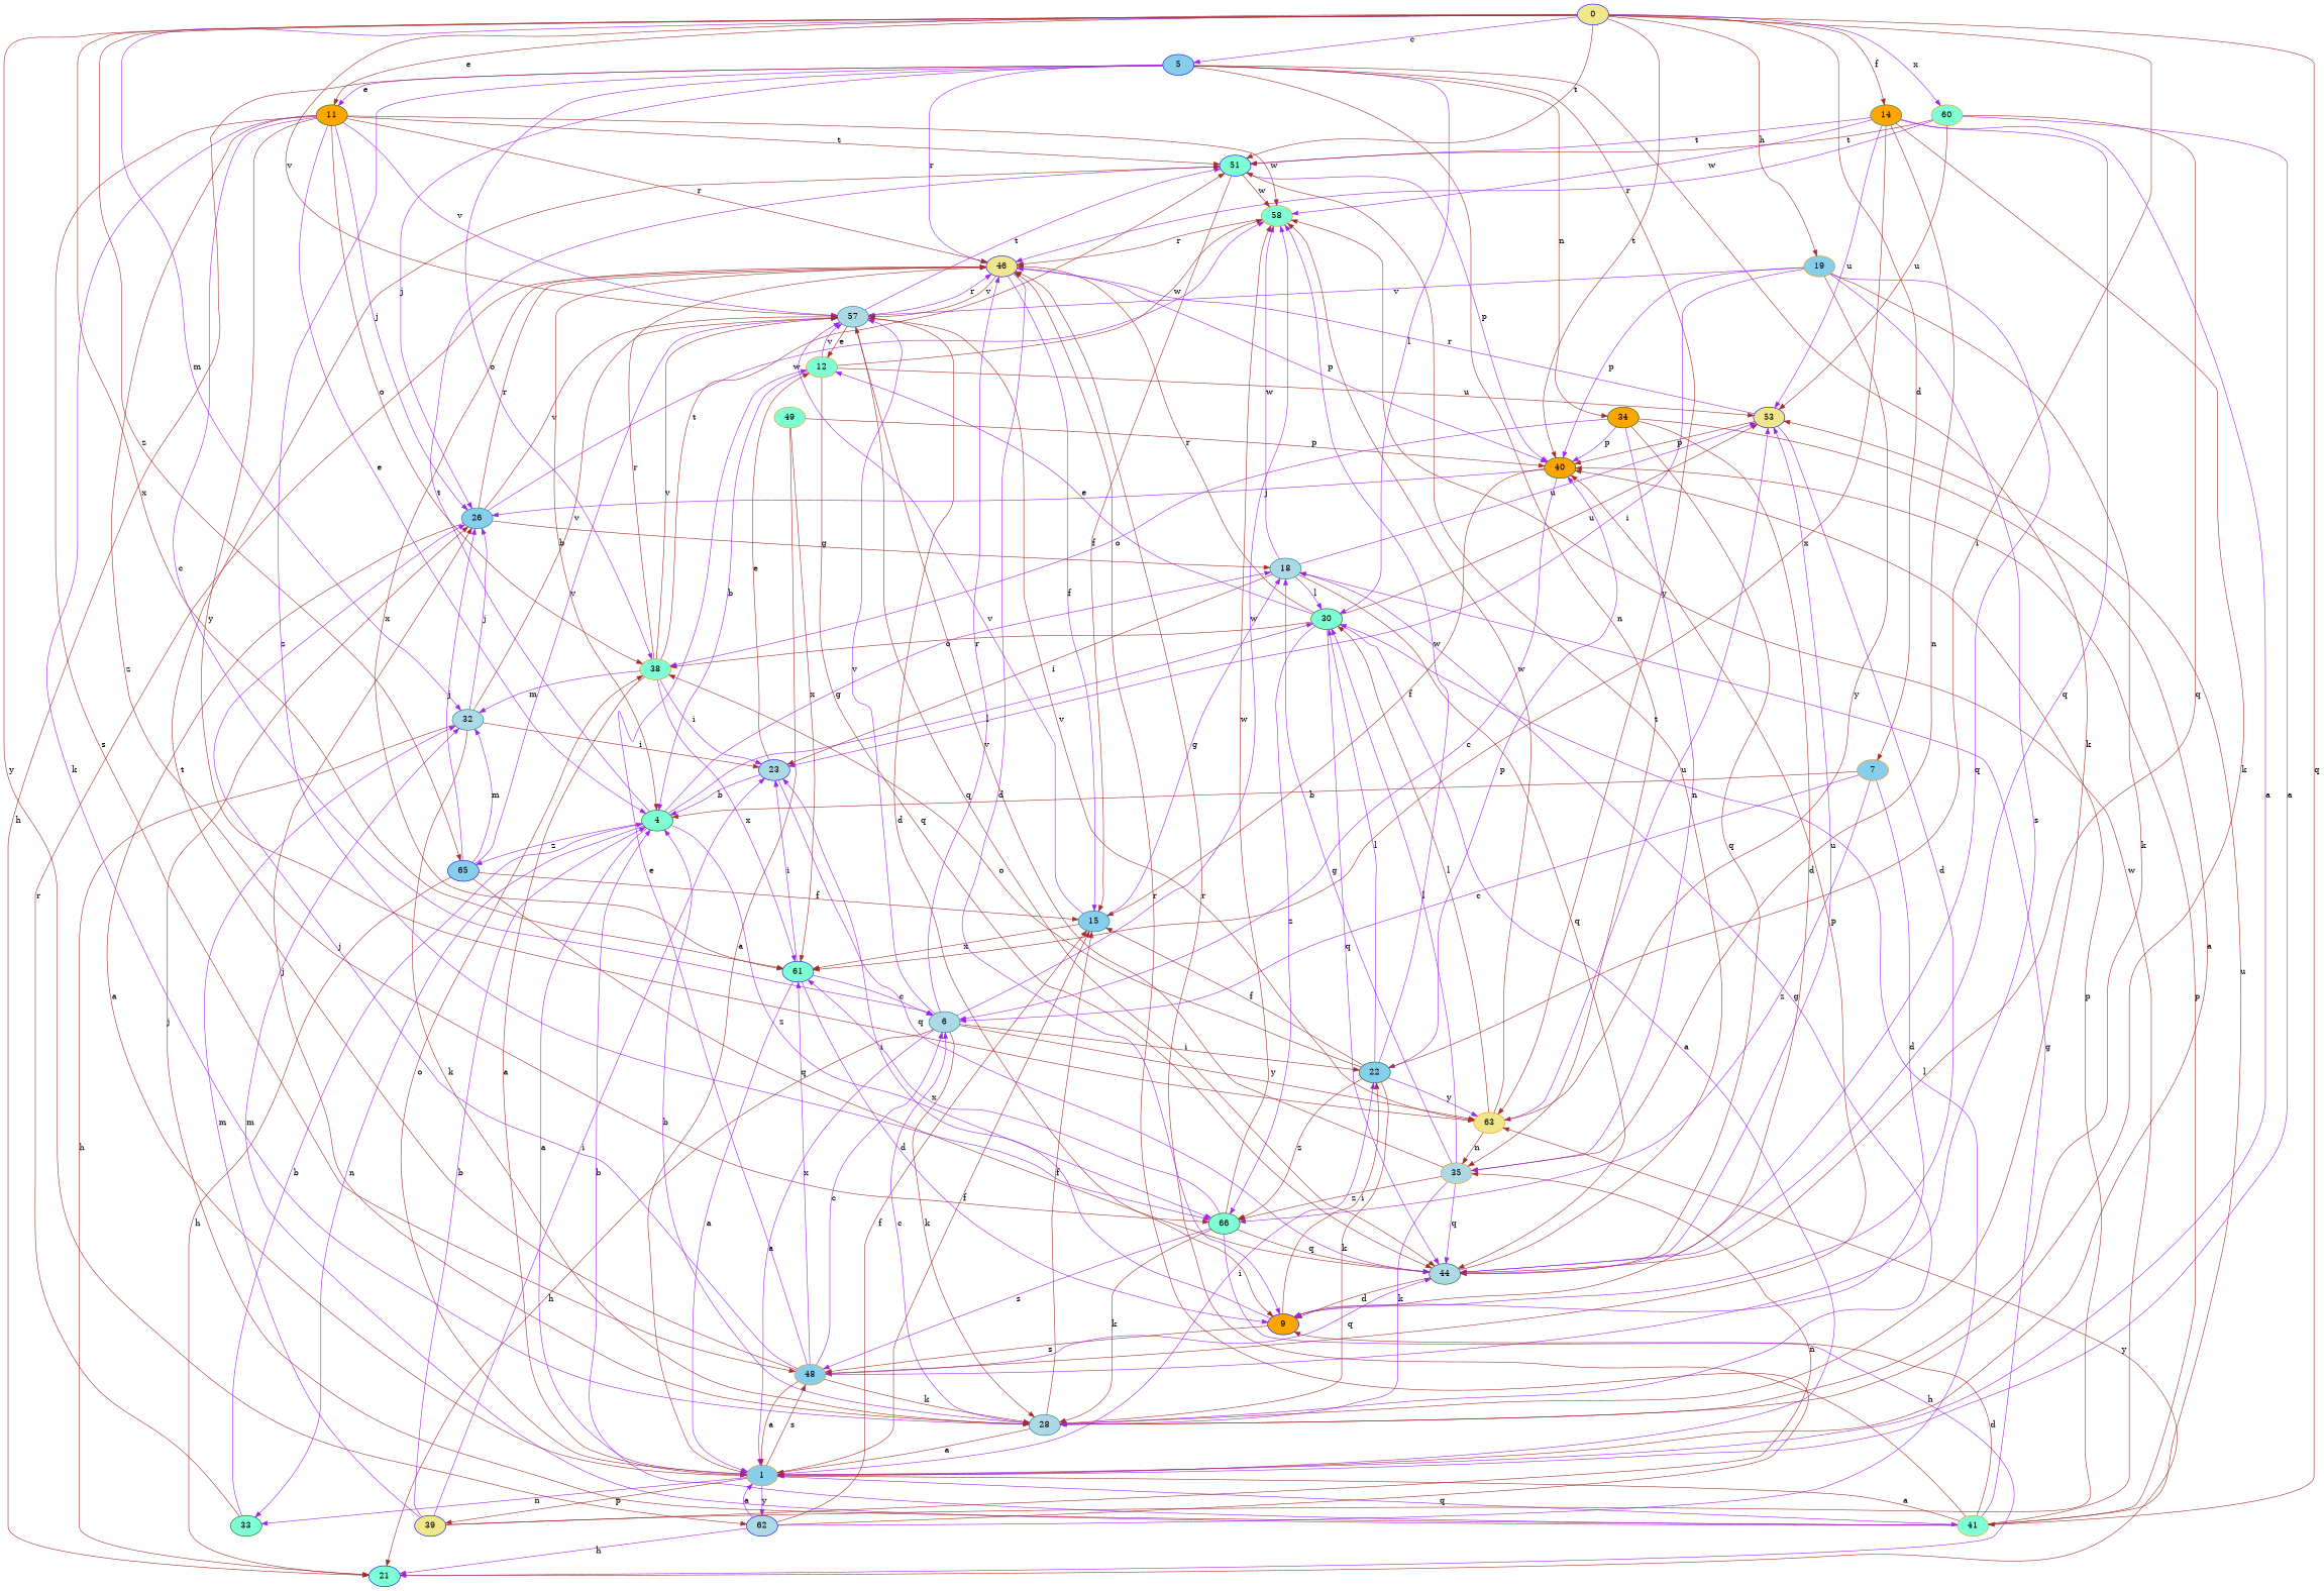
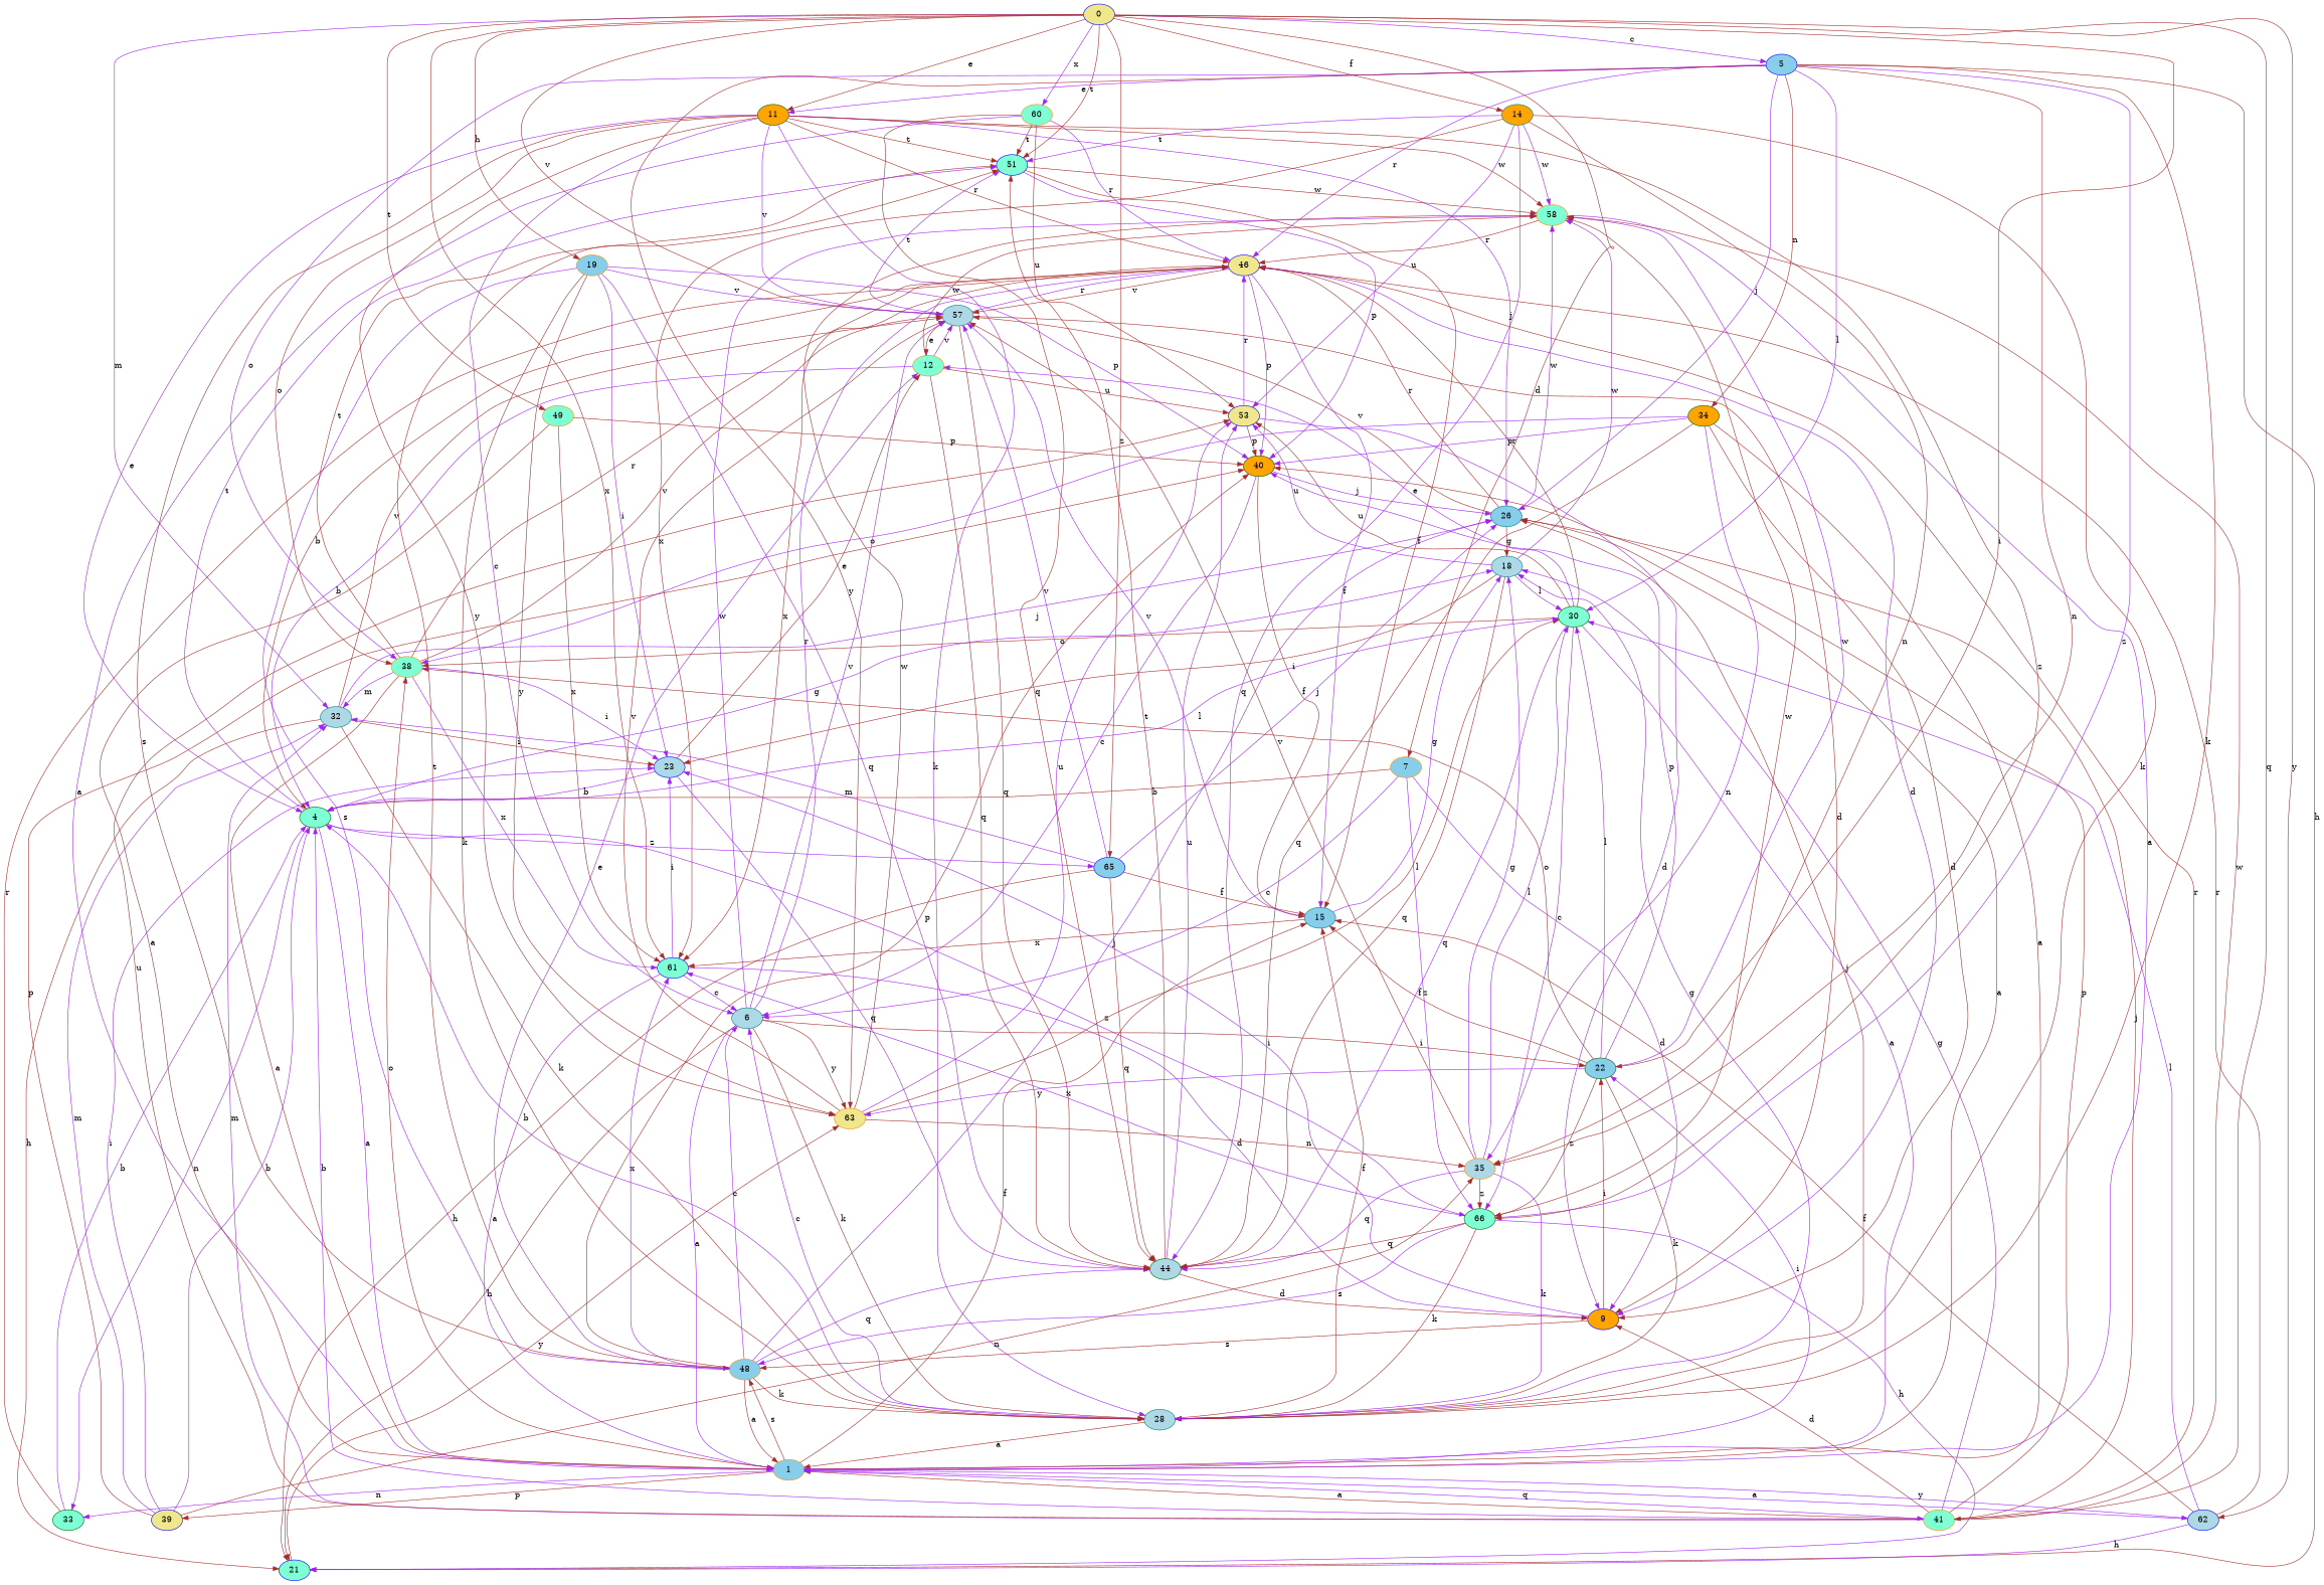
  strict digraph {
    node [color=blue fillcolor=aquamarine style=filled]
    edge [color=brown]
    0 [fillcolor=khaki]
    5 [fillcolor=skyblue]
    7 [color=darkorange fillcolor=skyblue]
    11 [color=darkgreen fillcolor=orange]
    14 [color=teal fillcolor=orange]
    19 [color=darkorange fillcolor=skyblue]
    22 [color=darkgreen fillcolor=skyblue]
    32 [color=teal fillcolor=lightblue]
    41 [color=darkorange]
    49 [color=darkorange]
    51
    57 [color=teal fillcolor=lightblue]
    60 [color=darkorange]
    61
    62 [fillcolor=lightblue]
    65 [fillcolor=skyblue]
    38 [color=darkorange]
    30 [color=darkgreen]
    66 [color=darkgreen]
    21
    26 [color=teal fillcolor=skyblue]
    28 [color=teal fillcolor=lightblue]
    34 [color=darkgreen fillcolor=orange]
    35 [color=darkorange fillcolor=lightblue]
    46 [fillcolor=khaki]
    63 [color=darkorange fillcolor=khaki]
    4 [color=darkgreen]
    6 [color=teal fillcolor=lightblue]
    9 [fillcolor=orange]
    48 [color=darkorange fillcolor=skyblue]
    58 [color=darkorange]
    1 [color=darkorange fillcolor=skyblue]
    44 [color=darkgreen fillcolor=lightblue]
    53 [fillcolor=khaki]
    23 [fillcolor=lightblue]
    40 [color=darkgreen fillcolor=orange]
    15 [color=teal fillcolor=skyblue]
    18 [color=teal fillcolor=lightblue]
    12 [color=darkorange]
    33 [color=darkgreen]
    39 [fillcolor=khaki]
    0 -> 5 [color=purple label=c]
    0 -> 7 [label=d]
    0 -> 11 [label=e]
    0 -> 14 [label=f]
    0 -> 19 [label=h]
    0 -> 22 [label=i]
    0 -> 32 [color=purple label=m]
    0 -> 41 [label=q]
-   0 -> 40 [label=t]
+   0 -> 49 [label=t]
    0 -> 51 [label=t]
    0 -> 57 [label=v]
    0 -> 60 [color=purple label=x]
    0 -> 61 [label=x]
    0 -> 62 [label=y]
    0 -> 65 [label=z]
    5 -> 11 [color=purple label=e]
    5 -> 38 [color=purple label=o]
    5 -> 30 [color=purple label=l]
    5 -> 66 [color=purple label=z]
    5 -> 21 [label=h]
    5 -> 26 [color=purple label=j]
    5 -> 28 [label=k]
    5 -> 34 [label=n]
    5 -> 35 [label=n]
    5 -> 46 [color=purple label=r]
    5 -> 63 [label=y]
    7 -> 66 [color=purple label=z]
    7 -> 4 [label=b]
    7 -> 6 [color=purple label=c]
    7 -> 9 [color=purple label=d]
    11 -> 51 [label=t]
    11 -> 57 [color=purple label=v]
    11 -> 38 [label=o]
    11 -> 66 [label=z]
    11 -> 26 [color=purple label=j]
    11 -> 28 [color=purple label=k]
    11 -> 46 [label=r]
    11 -> 63 [label=y]
    11 -> 4 [color=purple label=e]
    11 -> 6 [color=purple label=c]
    11 -> 48 [label=s]
    11 -> 58 [label=w]
    14 -> 51 [color=purple label=t]
    14 -> 61 [label=x]
    14 -> 28 [label=k]
    14 -> 35 [label=n]
    14 -> 58 [color=purple label=w]
-   14 -> 1 [color=purple label=a]
+   58 -> 1 [color=purple label=a]
    14 -> 44 [color=purple label=q]
    14 -> 53 [color=purple label=u]
    19 -> 57 [color=purple label=v]
    19 -> 28 [label=k]
    19 -> 63 [label=y]
    19 -> 48 [color=purple label=s]
    19 -> 44 [color=purple label=q]
    19 -> 23 [color=purple label=i]
    19 -> 40 [color=purple label=p]
    22 -> 38 [label=o]
    22 -> 30 [color=purple label=l]
    22 -> 66 [label=z]
    22 -> 28 [label=k]
    22 -> 63 [color=purple label=y]
    22 -> 58 [color=purple label=w]
    22 -> 40 [color=purple label=p]
    22 -> 15 [label=f]
    32 -> 57 [label=v]
    32 -> 21 [label=h]
    32 -> 26 [color=purple label=j]
    32 -> 28 [label=k]
    32 -> 23 [label=i]
    41 -> 32 [color=purple label=m]
    41 -> 26 [label=j]
    41 -> 46 [label=r]
    41 -> 4 [color=purple label=b]
    41 -> 9 [label=d]
    41 -> 58 [label=w]
    41 -> 1 [label=a]
    41 -> 53 [label=u]
    41 -> 40 [label=p]
    41 -> 18 [color=purple label=g]
    49 -> 61 [label=x]
    49 -> 1 [label=a]
    49 -> 40 [label=p]
    51 -> 58 [label=w]
    51 -> 40 [color=purple label=p]
    51 -> 15 [label=f]
    57 -> 51 [color=purple label=t]
    57 -> 46 [color=purple label=r]
    57 -> 9 [label=d]
    57 -> 44 [label=q]
    57 -> 12 [label=e]
    60 -> 51 [label=t]
    60 -> 46 [color=purple label=r]
    60 -> 1 [color=purple label=a]
    60 -> 44 [label=q]
    60 -> 53 [label=u]
    61 -> 6 [color=purple label=c]
    61 -> 9 [color=purple label=d]
    61 -> 1 [color=purple label=a]
    61 -> 23 [color=purple label=i]
    62 -> 30 [color=purple label=l]
    62 -> 21 [color=purple label=h]
    62 -> 46 [label=r]
    62 -> 1 [color=purple label=a]
    62 -> 15 [label=f]
    65 -> 32 [color=purple label=m]
    65 -> 57 [color=purple label=v]
    65 -> 21 [label=h]
    65 -> 26 [color=purple label=j]
    65 -> 44 [label=q]
    65 -> 15 [label=f]
    38 -> 32 [color=purple label=m]
    38 -> 51 [label=t]
    38 -> 57 [label=v]
    38 -> 61 [color=purple label=x]
    38 -> 46 [label=r]
    38 -> 1 [label=a]
    38 -> 23 [color=purple label=i]
    30 -> 38 [label=o]
-   30 -> 66 [color=purple label=z]
+   30 -> 66 [color=purple label=c]
    30 -> 46 [label=r]
    30 -> 1 [color=purple label=a]
    30 -> 44 [color=purple label=q]
    30 -> 53 [label=u]
    30 -> 12 [color=purple label=e]
    66 -> 61 [color=purple label=x]
    66 -> 21 [color=purple label=h]
    66 -> 28 [label=k]
    66 -> 48 [color=purple label=s]
    66 -> 58 [label=w]
    66 -> 44 [label=q]
    21 -> 63 [label=y]
    26 -> 57 [label=v]
    26 -> 46 [label=r]
    26 -> 58 [color=purple label=w]
    26 -> 1 [label=a]
    26 -> 18 [label=g]
    28 -> 26 [label=j]
    28 -> 4 [color=purple label=b]
    28 -> 6 [color=purple label=c]
    28 -> 1 [label=a]
    28 -> 15 [label=f]
    28 -> 18 [color=purple label=g]
    34 -> 38 [color=purple label=o]
    34 -> 35 [color=purple label=n]
    34 -> 9 [label=d]
    34 -> 1 [label=a]
    34 -> 44 [label=q]
    34 -> 40 [color=purple label=p]
    35 -> 57 [label=v]
    35 -> 30 [color=purple label=l]
    35 -> 66 [label=z]
    35 -> 28 [color=purple label=k]
    35 -> 44 [color=purple label=q]
    35 -> 18 [color=purple label=g]
    46 -> 57 [label=v]
    46 -> 61 [label=x]
    46 -> 4 [label=b]
    46 -> 9 [color=purple label=d]
    46 -> 40 [color=purple label=p]
    46 -> 15 [color=purple label=f]
    63 -> 57 [label=v]
    63 -> 30 [label=l]
    63 -> 35 [label=n]
    63 -> 58 [label=w]
    63 -> 53 [color=purple label=u]
    4 -> 51 [color=purple label=t]
    4 -> 65 [color=purple label=z]
    4 -> 30 [color=purple label=l]
    4 -> 66 [color=purple label=z]
    4 -> 1 [color=purple label=a]
    4 -> 18 [color=purple label=g]
    4 -> 33 [color=purple label=n]
    6 -> 22 [label=i]
    6 -> 57 [color=purple label=v]
    6 -> 21 [label=h]
    6 -> 28 [label=k]
    6 -> 46 [color=purple label=r]
    6 -> 63 [label=y]
    6 -> 58 [color=purple label=w]
    6 -> 1 [color=purple label=a]
    9 -> 22 [label=i]
    9 -> 48 [label=s]
    9 -> 23 [color=purple label=i]
    48 -> 51 [label=t]
    48 -> 61 [color=purple label=x]
    48 -> 26 [color=purple label=j]
    48 -> 28 [label=k]
    48 -> 6 [color=purple label=c]
    48 -> 1 [label=a]
    48 -> 44 [color=purple label=q]
    48 -> 40 [label=p]
    48 -> 12 [color=purple label=e]
    58 -> 46 [label=r]
    1 -> 22 [color=purple label=i]
    1 -> 41 [color=purple label=q]
    1 -> 62 [color=purple label=y]
    1 -> 38 [label=o]
    1 -> 48 [label=s]
    1 -> 15 [label=f]
    1 -> 33 [color=purple label=n]
    1 -> 39 [label=p]
    44 -> 51 [label=t]
    44 -> 9 [label=d]
    44 -> 53 [color=purple label=u]
    53 -> 46 [color=purple label=r]
    53 -> 9 [color=purple label=d]
    53 -> 40 [label=p]
    23 -> 4 [color=purple label=b]
    23 -> 44 [color=purple label=q]
    23 -> 12 [label=e]
    40 -> 26 [color=purple label=j]
    40 -> 6 [color=purple label=c]
    40 -> 15 [label=f]
    15 -> 57 [color=purple label=v]
    15 -> 61 [label=x]
    15 -> 18 [color=purple label=g]
    18 -> 30 [color=purple label=l]
    18 -> 58 [color=purple label=w]
    18 -> 44 [label=q]
    18 -> 53 [color=purple label=u]
    18 -> 23 [label=i]
    12 -> 57 [color=purple label=v]
    12 -> 4 [color=purple label=b]
    12 -> 58 [label=w]
    12 -> 44 [label=q]
    12 -> 53 [label=u]
    33 -> 46 [label=r]
    33 -> 4 [color=purple label=b]
    39 -> 32 [color=purple label=m]
    39 -> 35 [label=n]
    39 -> 4 [color=purple label=b]
    39 -> 23 [color=purple label=i]
    39 -> 40 [label=p]
  }
